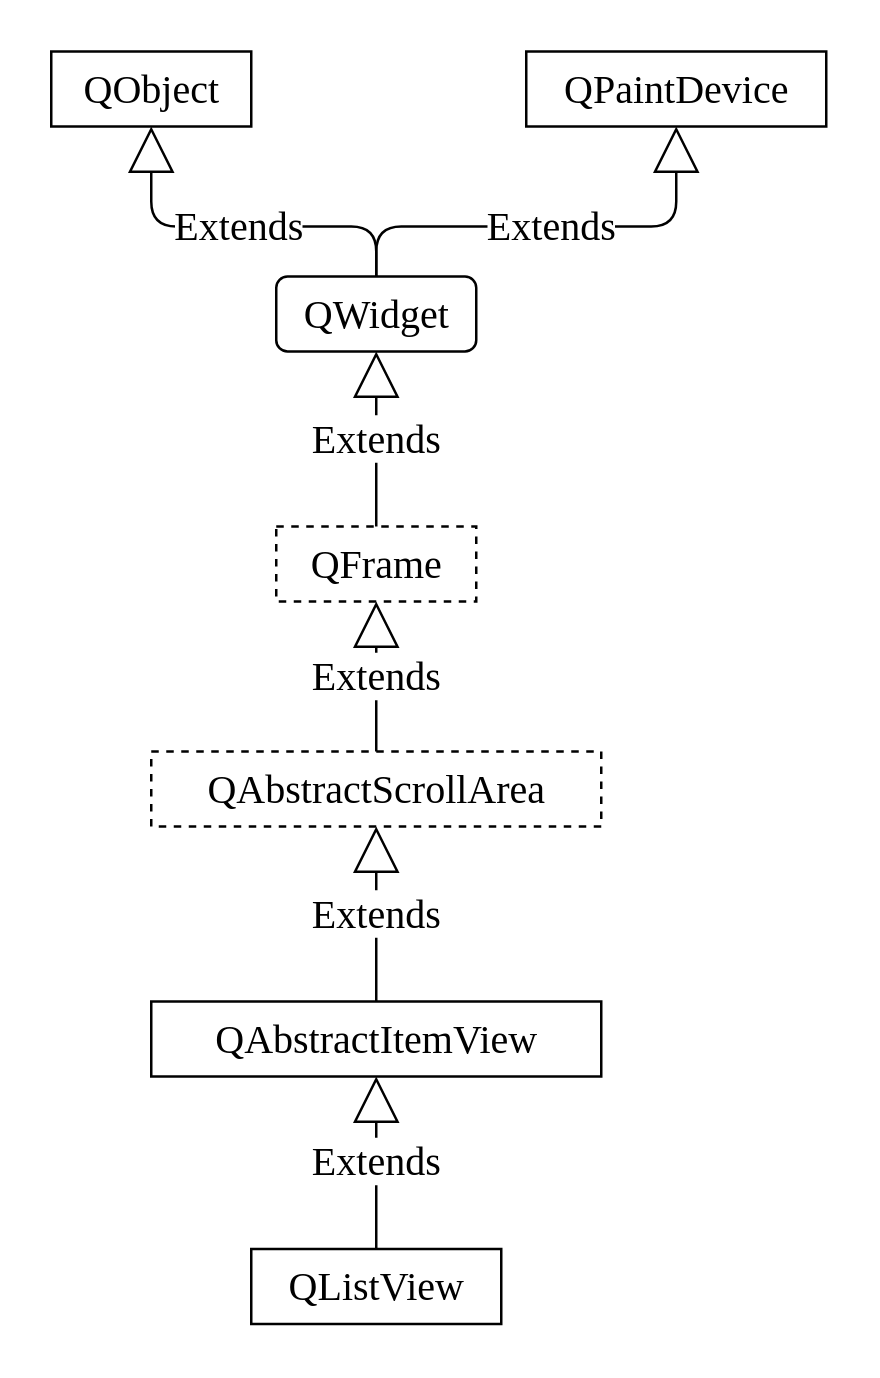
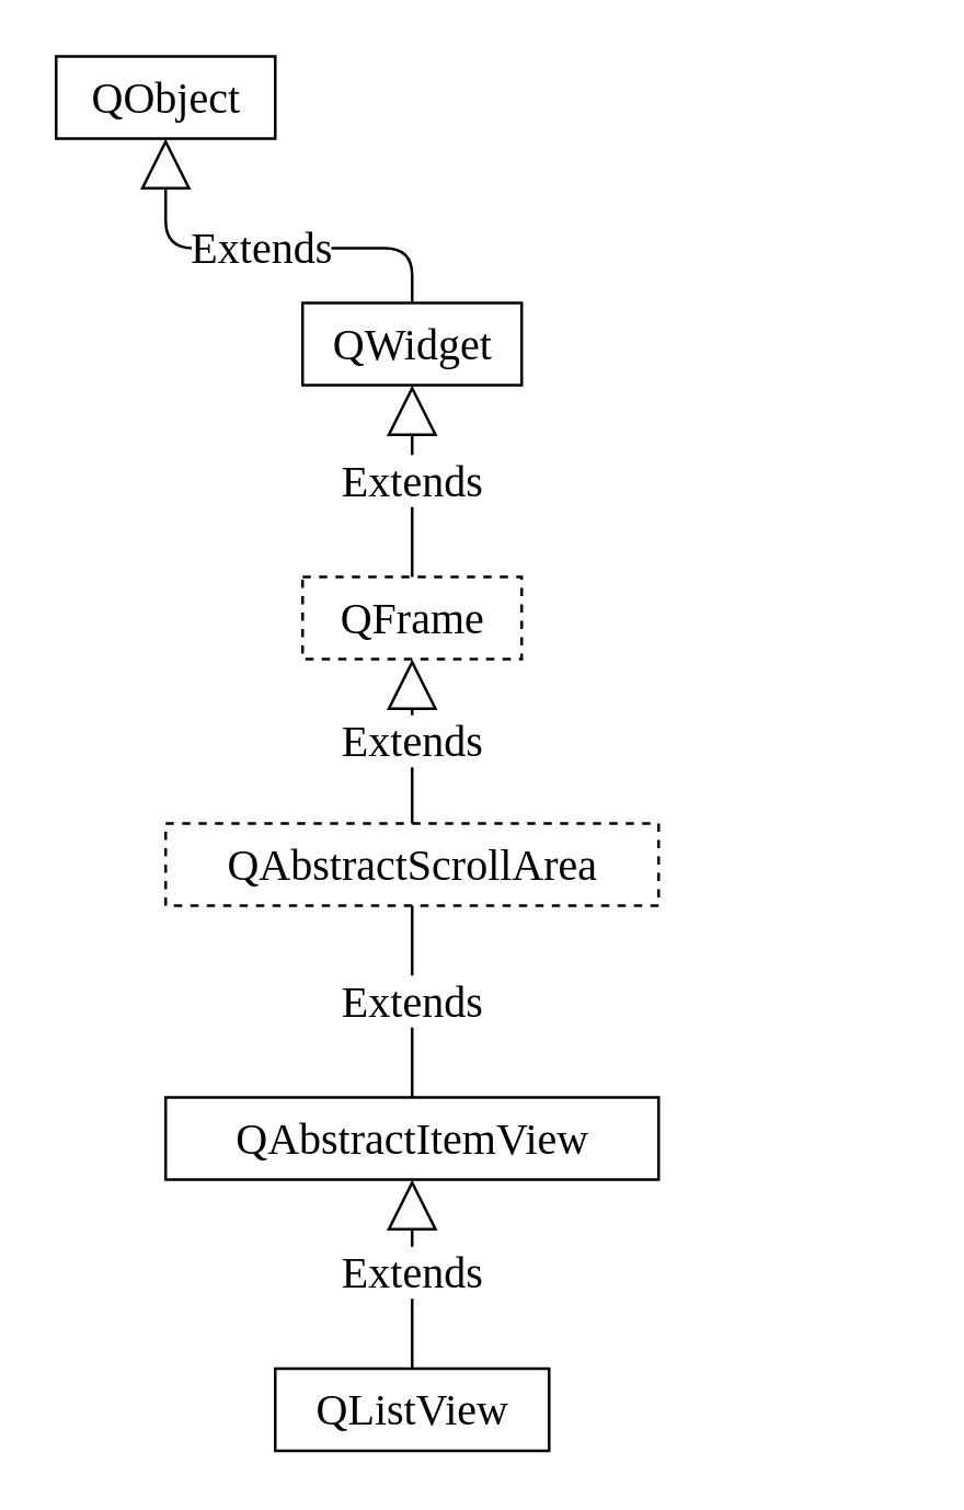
  <mxCell id="0" />
  <mxCell id="1" parent="0" />
  <mxCell id="2" value="QAbstractItemView" style="html=1;fontFamily=Verdana;align=center;verticalAlign=middle;fontSize=16;" vertex="1" parent="1"><mxGeometry x="60" y="400" width="180" height="30" as="geometry" /></mxCell>
  <mxCell id="3" value="QListView" style="html=1;fontFamily=Verdana;align=center;verticalAlign=middle;fontSize=16;" vertex="1" parent="1"><mxGeometry x="100" y="499" width="100" height="30" as="geometry" /></mxCell>
  <mxCell id="4" value="Extends" style="endArrow=block;endSize=16;endFill=0;html=1;fontFamily=Verdana;fontSize=16;exitX=0.5;exitY=0;exitDx=0;exitDy=0;entryX=0.5;entryY=1;entryDx=0;entryDy=0;" edge="1" parent="1" source="3" target="2"><mxGeometry width="160" relative="1" as="geometry"><mxPoint x="290" y="520" as="sourcePoint" /><mxPoint x="450" y="520" as="targetPoint" /></mxGeometry></mxCell>
  <mxCell id="5" value="QAbstractScrollArea" style="html=1;fontFamily=Verdana;align=center;verticalAlign=middle;fontSize=16;dashed=1;" vertex="1" parent="1"><mxGeometry x="60" y="300" width="180" height="30" as="geometry" /></mxCell>
- <mxCell id="6" value="Extends" style="endArrow=block;endSize=16;endFill=0;html=1;fontFamily=Verdana;fontSize=16;exitX=0.5;exitY=0;exitDx=0;exitDy=0;entryX=0.5;entryY=1;entryDx=0;entryDy=0;" edge="1" parent="1" source="2" target="5"><mxGeometry width="160" relative="1" as="geometry"><mxPoint x="260" y="420" as="sourcePoint" /><mxPoint x="420" y="420" as="targetPoint" /></mxGeometry></mxCell>
+ <mxCell id="6" value="Extends" style="endArrow=none;endSize=16;endFill=0;html=1;fontFamily=Verdana;fontSize=16;exitX=0.5;exitY=0;exitDx=0;exitDy=0;entryX=0.5;entryY=1;entryDx=0;entryDy=0;" edge="1" parent="1" source="2" target="5"><mxGeometry width="160" relative="1" as="geometry"><mxPoint x="260" y="420" as="sourcePoint" /><mxPoint x="420" y="420" as="targetPoint" /></mxGeometry></mxCell>
  <mxCell id="7" value="QFrame" style="html=1;fontFamily=Verdana;align=center;verticalAlign=middle;fontSize=16;dashed=1;" vertex="1" parent="1"><mxGeometry x="110" y="210" width="80" height="30" as="geometry" /></mxCell>
  <mxCell id="8" value="Extends" style="endArrow=block;endSize=16;endFill=0;html=1;fontFamily=Verdana;fontSize=16;exitX=0.5;exitY=0;exitDx=0;exitDy=0;entryX=0.5;entryY=1;entryDx=0;entryDy=0;" edge="1" parent="1" source="5" target="7"><mxGeometry width="160" relative="1" as="geometry"><mxPoint x="130" y="280" as="sourcePoint" /><mxPoint x="290" y="280" as="targetPoint" /></mxGeometry></mxCell>
- <mxCell id="9" value="QWidget" style="html=1;fontFamily=Verdana;align=center;verticalAlign=middle;fontSize=16;rounded=1;" vertex="1" parent="1"><mxGeometry x="110" y="110" width="80" height="30" as="geometry" /></mxCell>
+ <mxCell id="9" value="QWidget" style="html=1;fontFamily=Verdana;align=center;verticalAlign=middle;fontSize=16;" vertex="1" parent="1"><mxGeometry x="110" y="110" width="80" height="30" as="geometry" /></mxCell>
  <mxCell id="10" value="Extends" style="endArrow=block;endSize=16;endFill=0;html=1;fontFamily=Verdana;fontSize=16;exitX=0.5;exitY=0;exitDx=0;exitDy=0;entryX=0.5;entryY=1;entryDx=0;entryDy=0;" edge="1" parent="1" source="7" target="9"><mxGeometry width="160" relative="1" as="geometry"><mxPoint x="170" y="180" as="sourcePoint" /><mxPoint x="330" y="180" as="targetPoint" /></mxGeometry></mxCell>
  <mxCell id="11" value="QObject" style="html=1;fontFamily=Verdana;align=center;verticalAlign=middle;fontSize=16;" vertex="1" parent="1"><mxGeometry x="20" y="20" width="80" height="30" as="geometry" /></mxCell>
- <mxCell id="12" value="QPaintDevice" style="html=1;fontFamily=Verdana;align=center;verticalAlign=middle;fontSize=16;" vertex="1" parent="1"><mxGeometry x="210" y="20" width="120" height="30" as="geometry" /></mxCell>
  <mxCell id="13" value="Extends" style="endArrow=block;endSize=16;endFill=0;html=1;fontFamily=Verdana;fontSize=16;entryX=0.5;entryY=1;entryDx=0;entryDy=0;exitX=0.5;exitY=0;exitDx=0;exitDy=0;" edge="1" parent="1" source="9" target="11"><mxGeometry width="160" relative="1" as="geometry"><mxPoint x="-90" y="130" as="sourcePoint" /><mxPoint x="70" y="130" as="targetPoint" /><Array as="points"><mxPoint x="150" y="90" /><mxPoint x="60" y="90" /></Array></mxGeometry></mxCell>
- <mxCell id="14" value="Extends" style="endArrow=block;endSize=16;endFill=0;html=1;fontFamily=Verdana;fontSize=16;entryX=0.5;entryY=1;entryDx=0;entryDy=0;exitX=0.5;exitY=0;exitDx=0;exitDy=0;" edge="1" parent="1" source="9" target="12"><mxGeometry width="160" relative="1" as="geometry"><mxPoint x="220" y="80" as="sourcePoint" /><mxPoint x="130" y="20" as="targetPoint" /><Array as="points"><mxPoint x="150" y="90" /><mxPoint x="270" y="90" /></Array></mxGeometry></mxCell>
